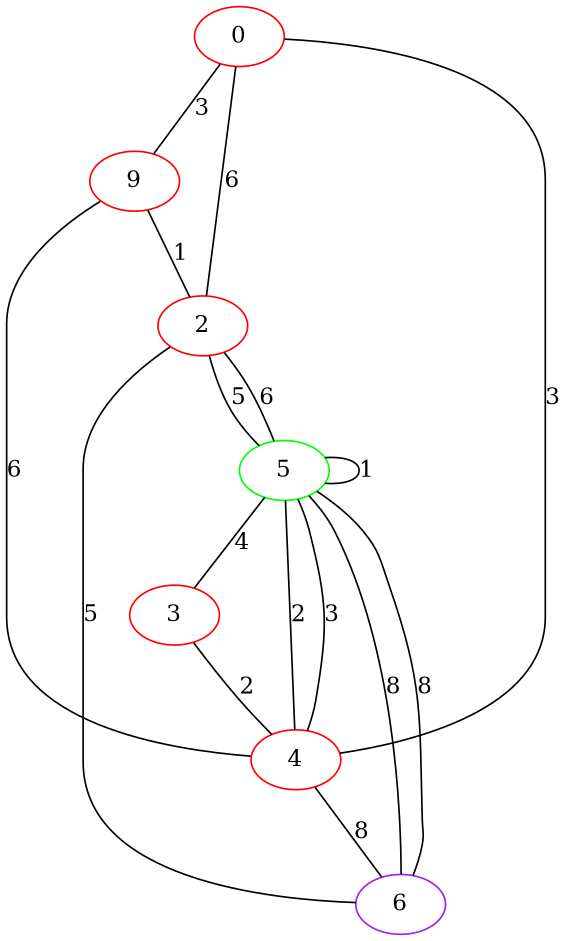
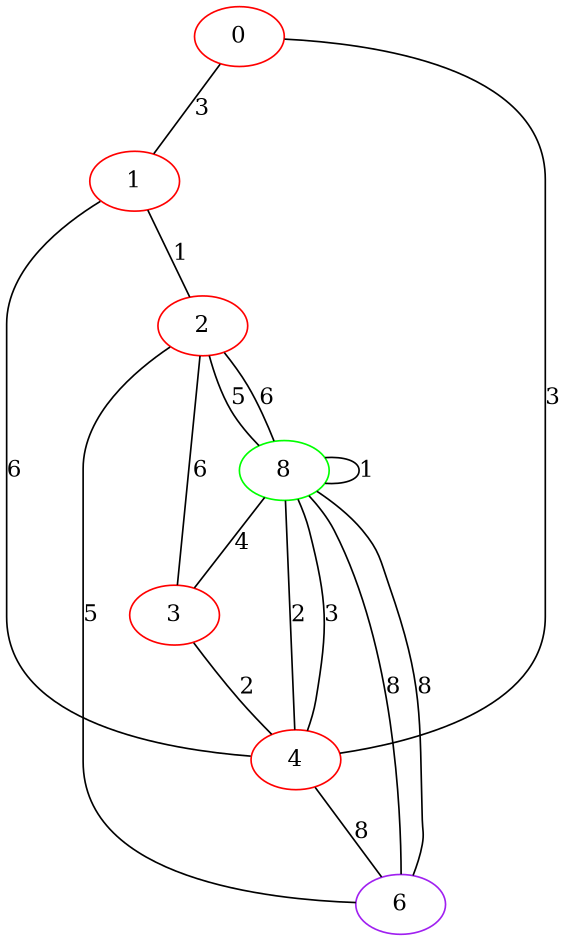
  graph {
    node [color=red weight=1]
    0
-   1 [label=9]
+   1
    2
    4
-   5 [color=green weight=2]
+   5 [color=green weight=2 label=8]
    6 [color=purple weight=4]
    3
    0 -- 1 [label=3]
-   0 -- 2 [label=6]
+   3 -- 2 [label=6]
    0 -- 4 [label=3]
    1 -- 2 [label=1]
    1 -- 4 [label=6]
    2 -- 5 [label=5]
    2 -- 5 [label=6]
    2 -- 6 [label=5]
    4 -- 5 [label=2]
    4 -- 5 [label=3]
    4 -- 6 [label=8]
    5 -- 5 [label=1]
    5 -- 6 [label=8]
    5 -- 6 [label=8]
    5 -- 3 [label=4]
    3 -- 4 [label=2]
  }
